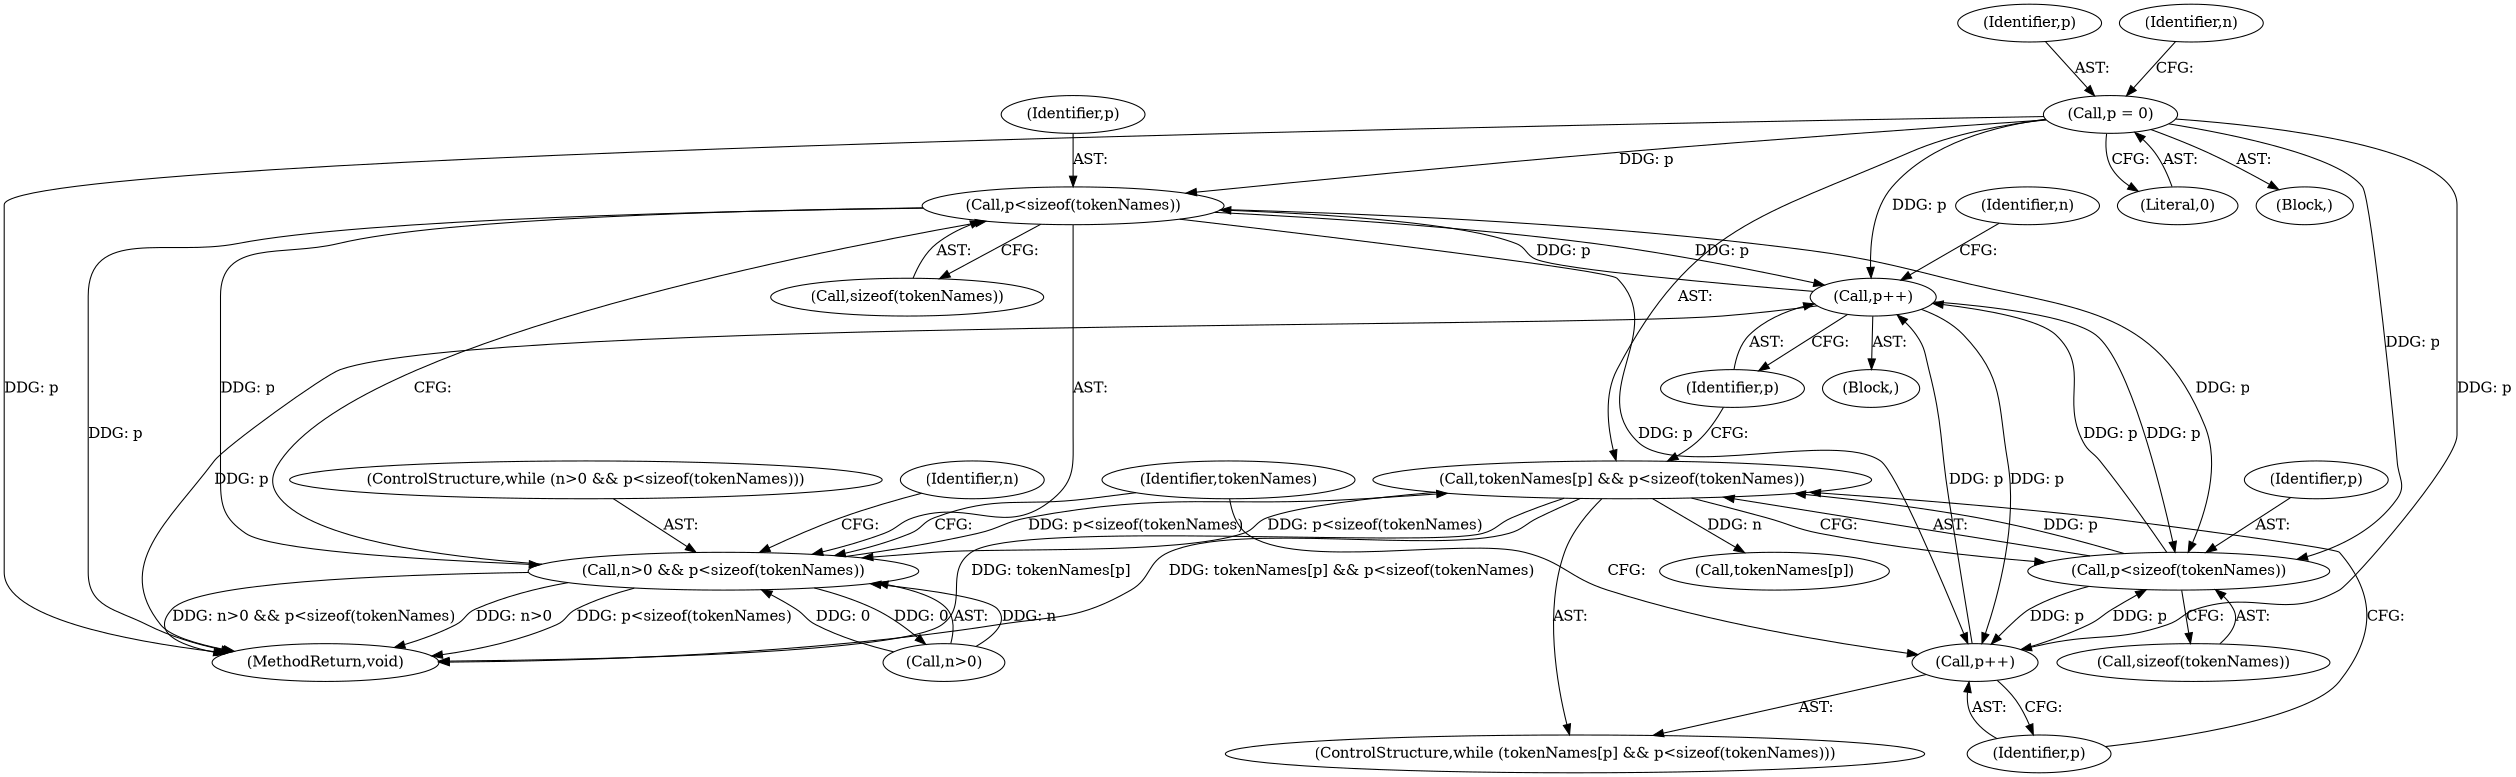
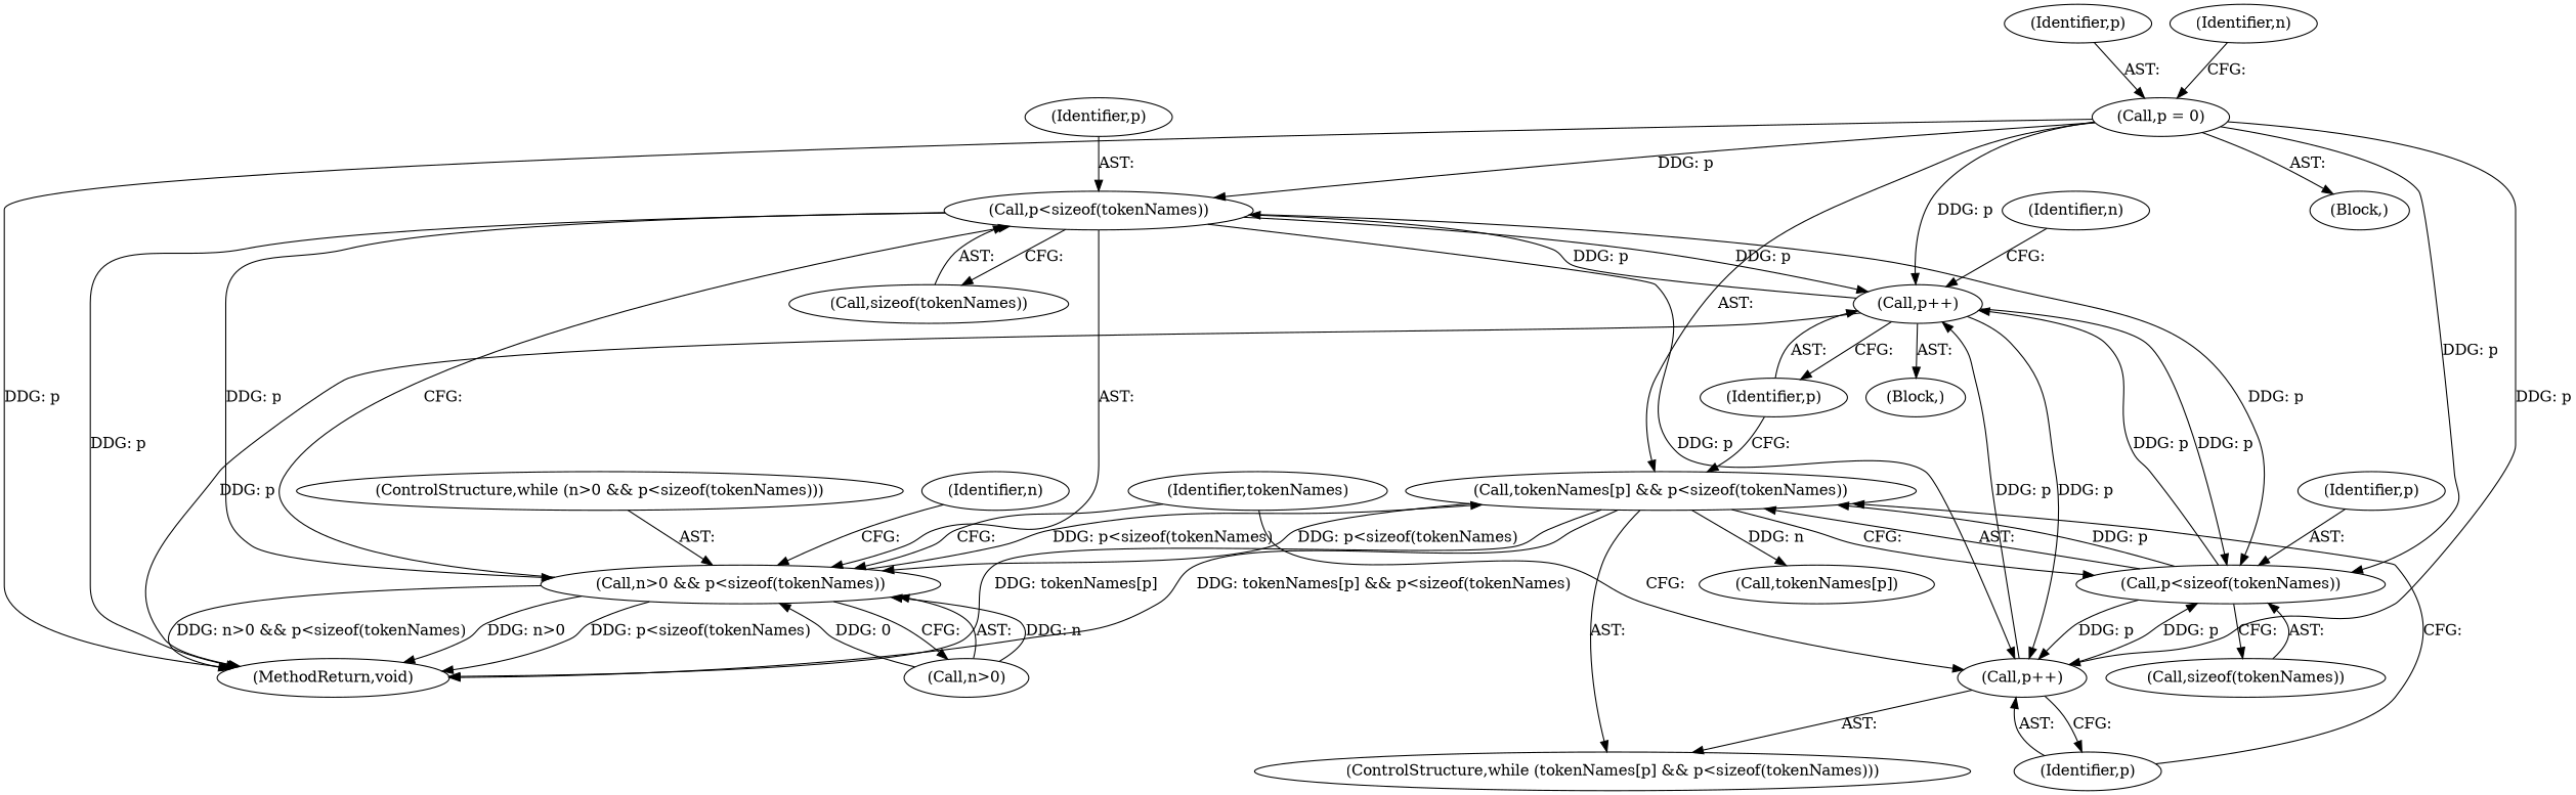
  digraph {
    n1 [label="(Call,p<sizeof(tokenNames))"]
    n2 [label="(Call,p++)"]
    n3 [label="(Call,p++)"]
    n4 [label="(Call,p<sizeof(tokenNames))"]
    n5 [label="(Call,n>0 && p<sizeof(tokenNames))"]
    n6 [label="(MethodReturn,void)"]
    n7 [label="(Call,sizeof(tokenNames))"]
    n8 [label="(Block,)"]
    n9 [label="(Identifier,p)"]
    n10 [label="(Identifier,p)"]
    n11 [label="(ControlStructure,while (tokenNames[p] && p<sizeof(tokenNames)))"]
    n12 [label="(Call,tokenNames[p] && p<sizeof(tokenNames))"]
    n13 [label="(Call,sizeof(tokenNames))"]
    n14 [label="(Call,n>0)"]
    n15 [label="(Call,p = 0)"]
-   n16 [label="(Literal,0)"]
    n17 [label="(Block,)"]
    n18 [label="(Call,tokenNames[p])"]
    n19 [label="(ControlStructure,while (n>0 && p<sizeof(tokenNames)))"]
    n20 [label="(Identifier,p)"]
    n21 [label="(Identifier,p)"]
    n22 [label="(Identifier,tokenNames)"]
    n23 [label="(Identifier,n)"]
    n24 [label="(Identifier,n)"]
    n25 [label="(Identifier,n)"]
    n26 [label="(Identifier,p)"]
    n1 -> n2 [label="DDG: p"]
    n1 -> n3 [label="DDG: p"]
    n1 -> n4 [label="DDG: p"]
    n1 -> n5 [label="AST: "]
    n1 -> n5 [label="DDG: p"]
    n1 -> n6 [label="DDG: p"]
    n1 -> n7 [label="CFG: "]
    n2 -> n1 [label="DDG: p"]
    n2 -> n3 [label="DDG: p"]
    n2 -> n4 [label="DDG: p"]
    n2 -> n6 [label="DDG: p"]
    n2 -> n8 [label="AST: "]
    n2 -> n9 [label="CFG: "]
    n3 -> n2 [label="DDG: p"]
    n3 -> n4 [label="DDG: p"]
    n3 -> n10 [label="CFG: "]
    n3 -> n11 [label="AST: "]
    n4 -> n2 [label="DDG: p"]
    n4 -> n3 [label="DDG: p"]
    n4 -> n12 [label="AST: "]
    n4 -> n12 [label="DDG: p"]
    n4 -> n13 [label="CFG: "]
    n5 -> n1 [label="CFG: "]
    n5 -> n6 [label="DDG: p<sizeof(tokenNames)"]
    n5 -> n6 [label="DDG: n>0 && p<sizeof(tokenNames)"]
    n5 -> n6 [label="DDG: n>0"]
    n5 -> n12 [label="DDG: p<sizeof(tokenNames)"]
-   n5 -> n14 [label="DDG: 0"]
+   n5 -> n14 [label="CFG: "]
    n7 -> n1 [label="AST: "]
    n9 -> n2 [label="AST: "]
    n9 -> n12 [label="CFG: "]
    n10 -> n3 [label="AST: "]
    n10 -> n12 [label="CFG: "]
    n12 -> n4 [label="CFG: "]
    n12 -> n5 [label="DDG: p<sizeof(tokenNames)"]
    n12 -> n6 [label="DDG: tokenNames[p]"]
    n12 -> n6 [label="DDG: tokenNames[p] && p<sizeof(tokenNames)"]
    n12 -> n11 [label="AST: "]
    n12 -> n18 [label="DDG: n"]
    n13 -> n4 [label="AST: "]
    n14 -> n5 [label="AST: "]
    n14 -> n5 [label="DDG: n"]
    n14 -> n5 [label="DDG: 0"]
    n15 -> n1 [label="DDG: p"]
    n15 -> n2 [label="DDG: p"]
    n15 -> n3 [label="DDG: p"]
    n15 -> n4 [label="DDG: p"]
    n15 -> n6 [label="DDG: p"]
    n15 -> n12 [label="AST: "]
-   n15 -> n16 [label="CFG: "]
    n15 -> n17 [label="AST: "]
-   n16 -> n15 [label="AST: "]
    n19 -> n5 [label="AST: "]
    n20 -> n1 [label="AST: "]
    n21 -> n15 [label="AST: "]
    n22 -> n3 [label="CFG: "]
    n22 -> n5 [label="CFG: "]
    n23 -> n15 [label="CFG: "]
    n24 -> n5 [label="CFG: "]
    n25 -> n2 [label="CFG: "]
    n26 -> n4 [label="AST: "]
  }
